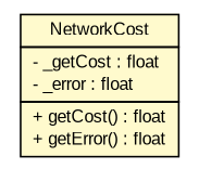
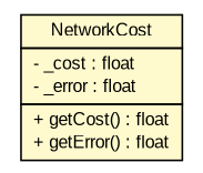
  digraph {
    nodesep=0.25
    ranksep=0.5
-   n1 [fontcolor=black fontname=arial fontsize=10.0 label=<<table title="org.edg.data.replication.optorsim.reptorsim.NetworkCost" border="0" cellborder="1" cellspacing="0" cellpadding="2" port="p" bgcolor="lemonChiffon" href="./NetworkCost.html"> 		<tr><td><table border="0" cellspacing="0" cellpadding="1"> <tr><td align="center" balign="center"> NetworkCost </td></tr> 		</table></td></tr> 		<tr><td><table border="0" cellspacing="0" cellpadding="1"> <tr><td align="left" balign="left"> - _getCost : float </td></tr> <tr><td align="left" balign="left"> - _error : float </td></tr> 		</table></td></tr> 		<tr><td><table border="0" cellspacing="0" cellpadding="1"> <tr><td align="left" balign="left"> + getCost() : float </td></tr> <tr><td align="left" balign="left"> + getError() : float </td></tr> 		</table></td></tr> 		</table>> shape=plaintext]
+   n1 [fontcolor=black fontname=arial fontsize=10.0 label=<<table title="org.edg.data.replication.optorsim.reptorsim.NetworkCost" border="0" cellborder="1" cellspacing="0" cellpadding="2" port="p" bgcolor="lemonChiffon" href="./NetworkCost.html"> 		<tr><td><table border="0" cellspacing="0" cellpadding="1"> <tr><td align="center" balign="center"> NetworkCost </td></tr> 		</table></td></tr> 		<tr><td><table border="0" cellspacing="0" cellpadding="1"> <tr><td align="left" balign="left"> - _cost : float </td></tr> <tr><td align="left" balign="left"> - _error : float </td></tr> 		</table></td></tr> 		<tr><td><table border="0" cellspacing="0" cellpadding="1"> <tr><td align="left" balign="left"> + getCost() : float </td></tr> <tr><td align="left" balign="left"> + getError() : float </td></tr> 		</table></td></tr> 		</table>> shape=plaintext]
  }
